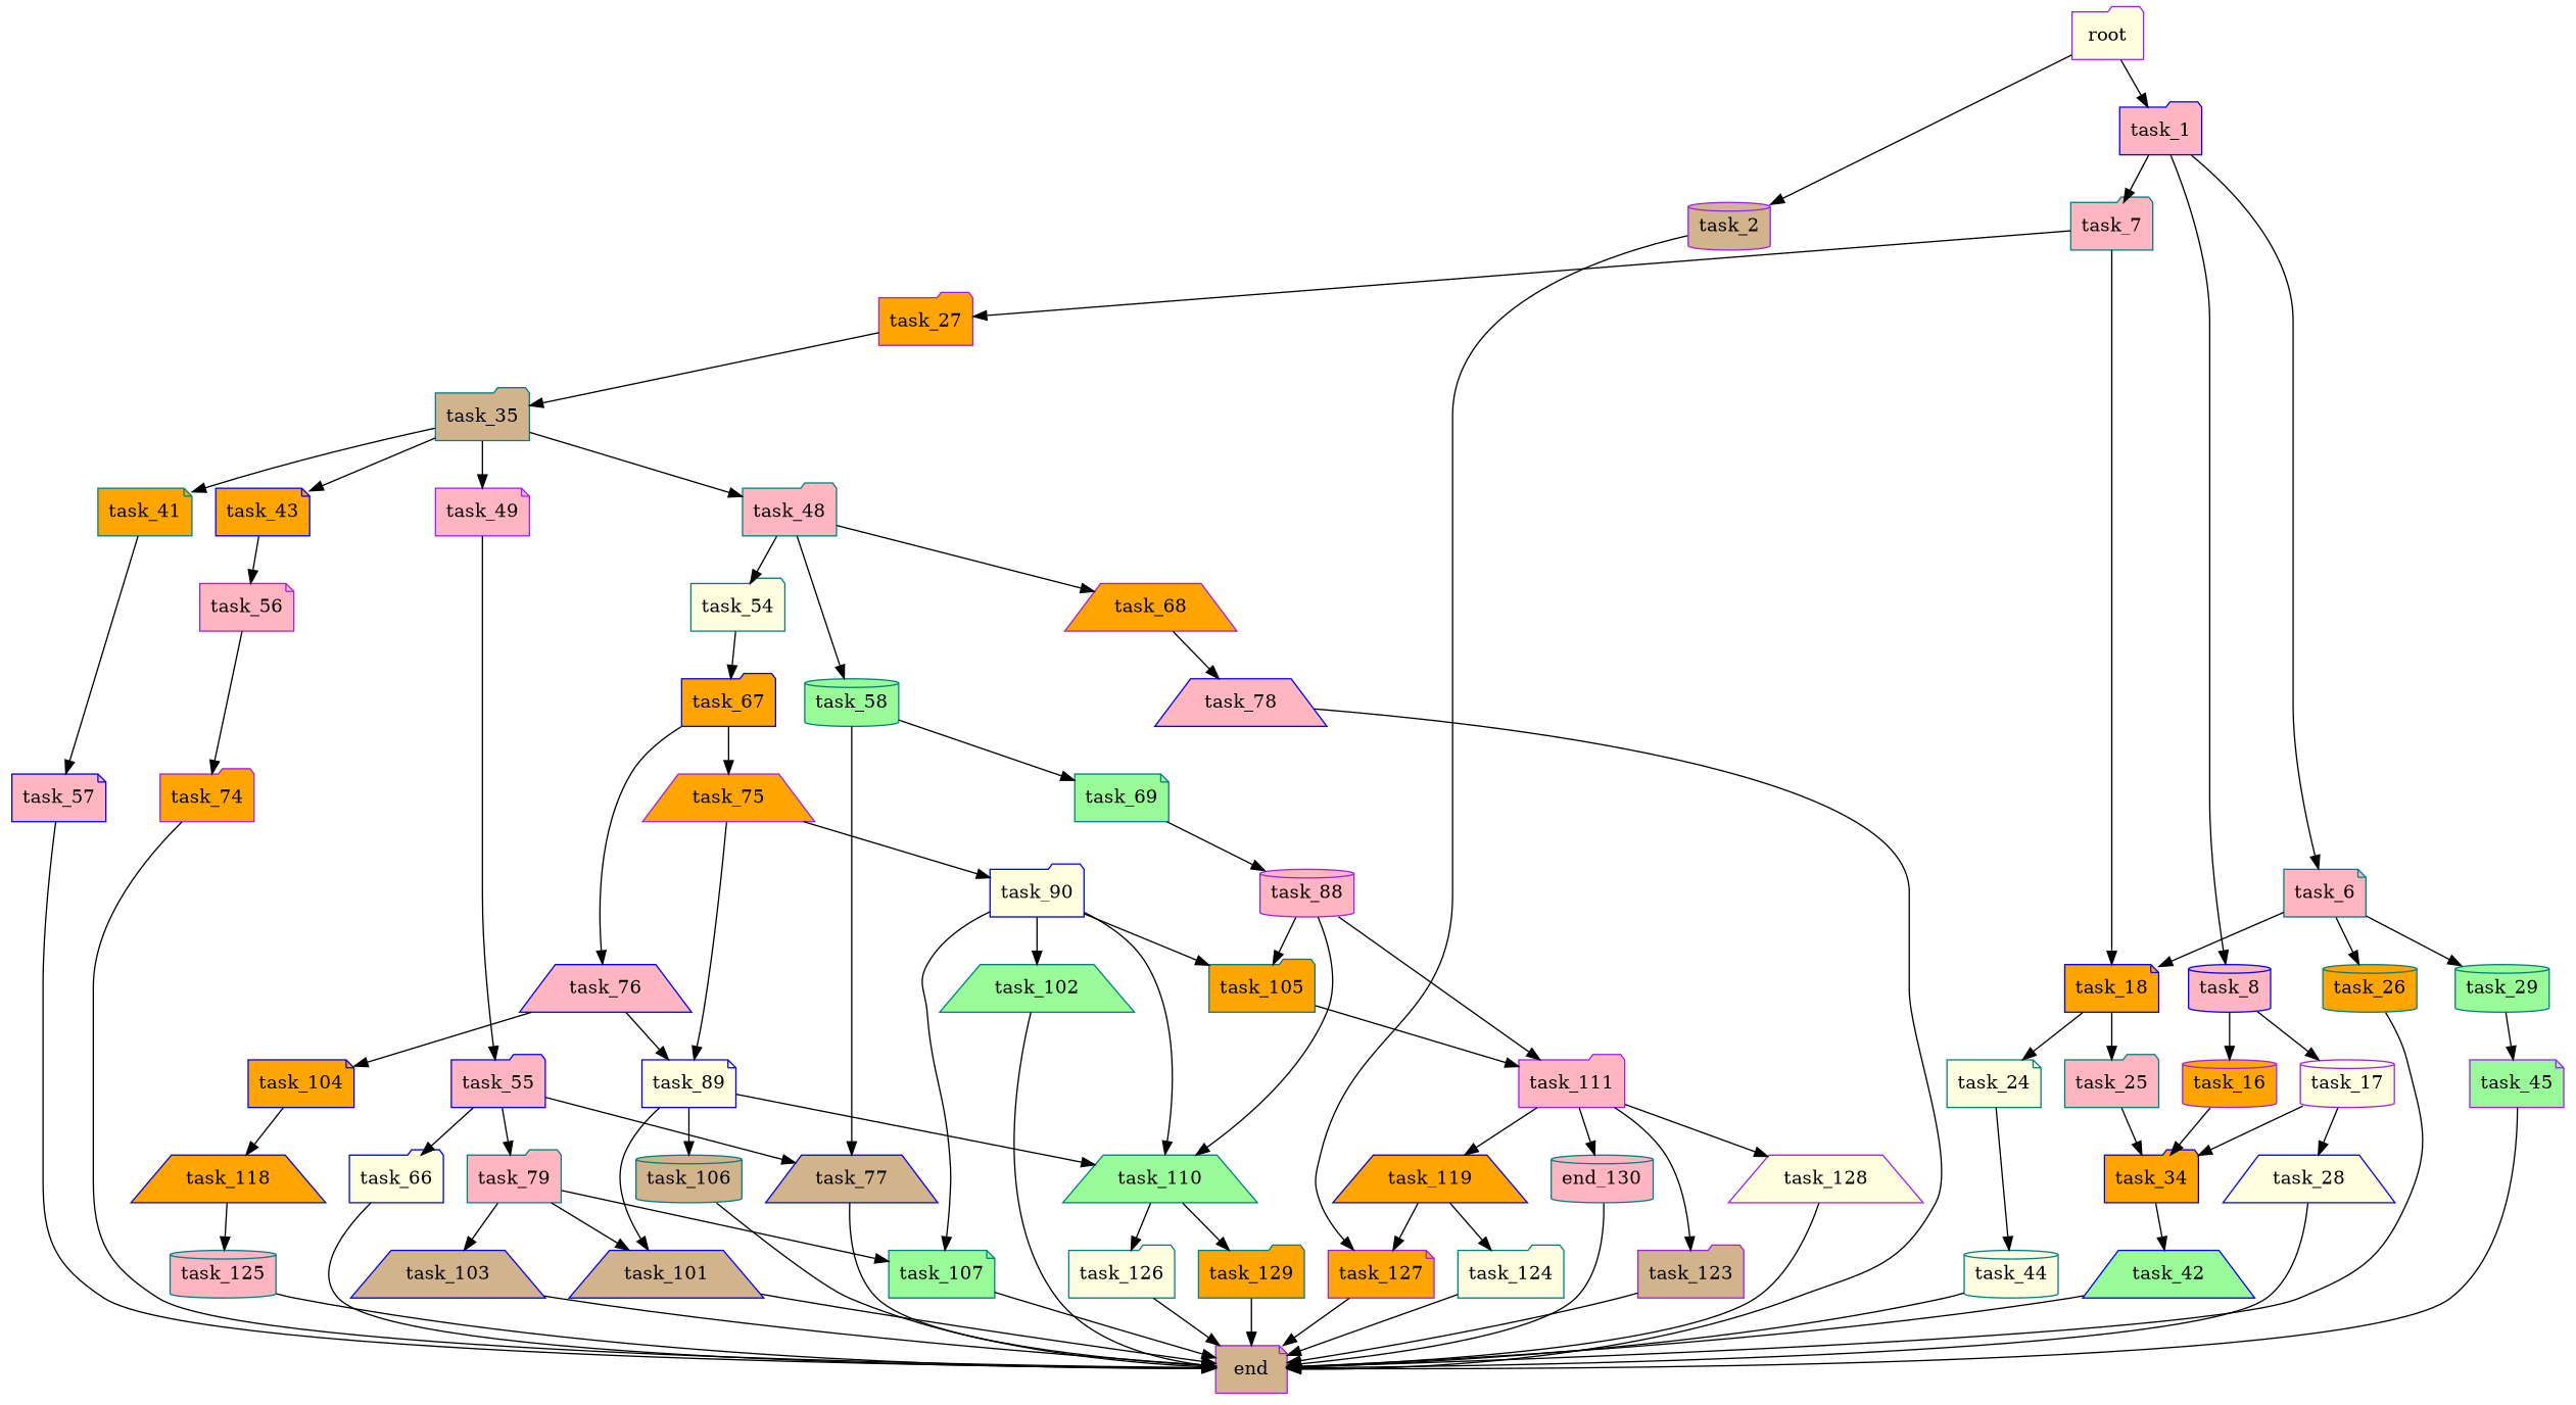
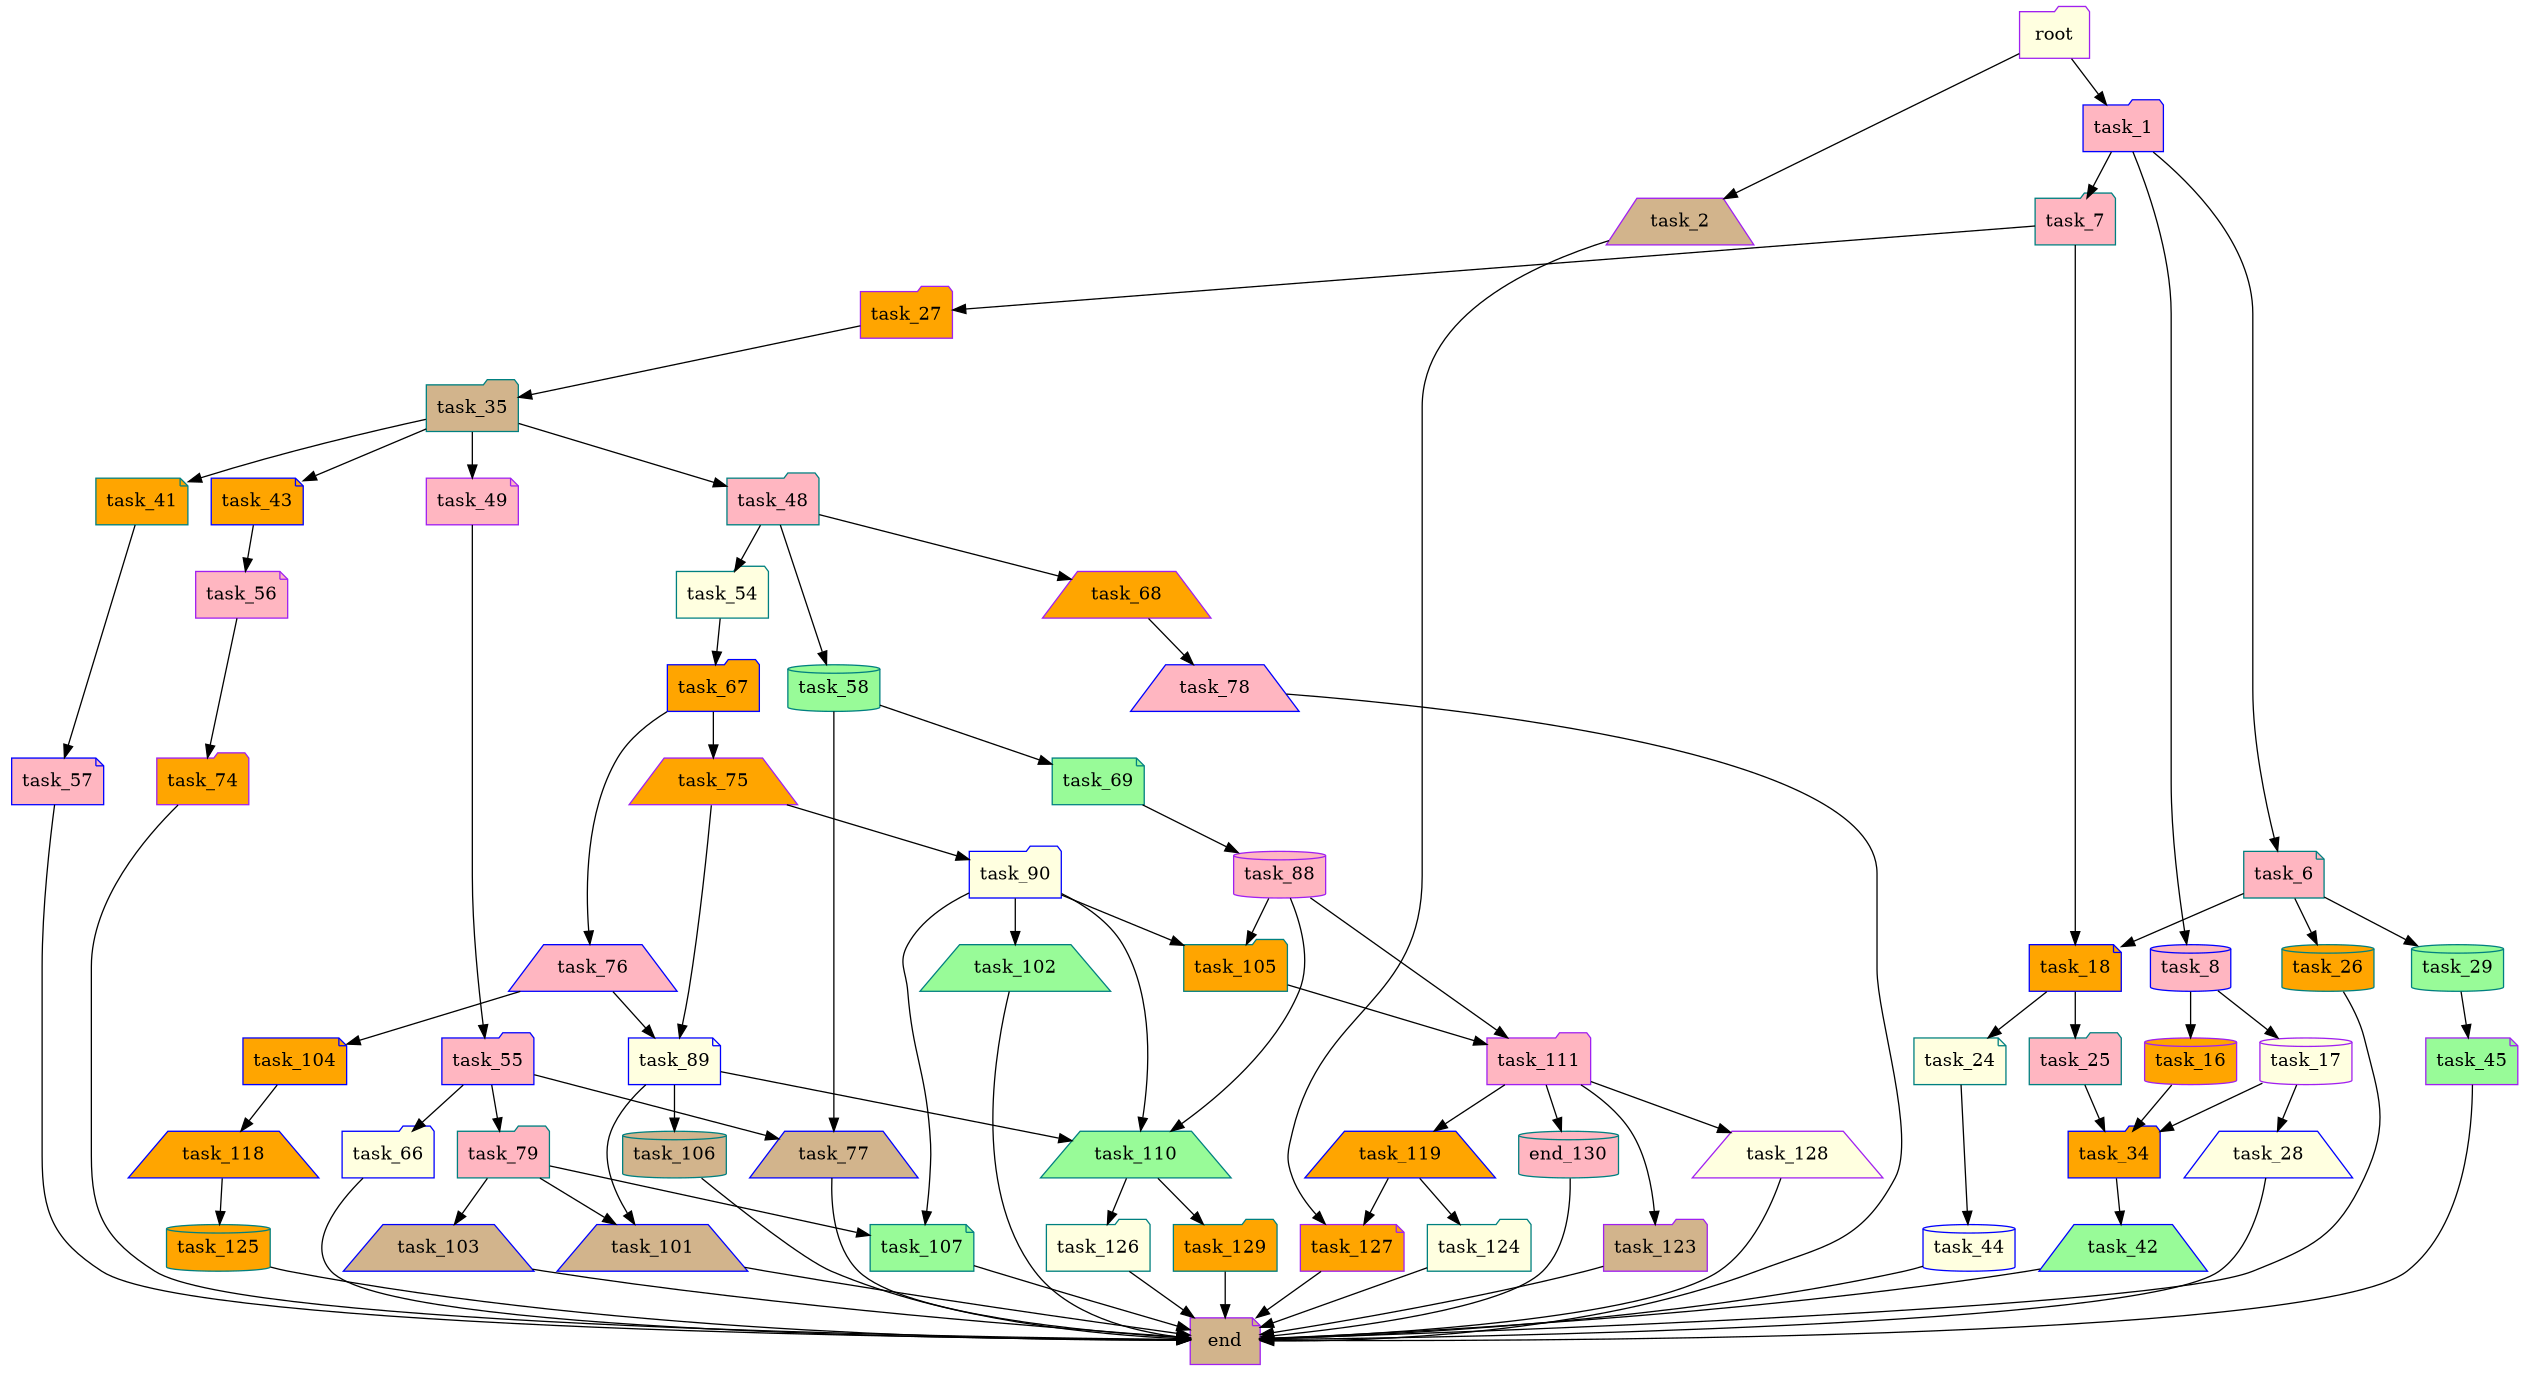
  digraph {
    fontname="DejaVu Serif"
    node [color=teal fillcolor=lightpink fontname="DejaVu Serif" shape=folder style=filled]
    edge [fontname="DejaVu Serif"]
    root [color=purple fillcolor=lightyellow]
    task_1 [color=blue]
-   task_2 [color=purple fillcolor=tan shape=cylinder]
+   task_2 [color=purple fillcolor=tan shape=trapezium]
    task_6 [shape=note]
    task_7
    task_8 [color=blue shape=cylinder]
    task_127 [color=purple fillcolor=orange shape=note]
    task_18 [color=blue fillcolor=orange shape=note]
    task_26 [fillcolor=orange shape=cylinder]
    task_29 [fillcolor=palegreen shape=cylinder]
    task_27 [color=purple fillcolor=orange]
    task_16 [color=purple fillcolor=orange shape=cylinder]
    task_17 [color=purple fillcolor=lightyellow shape=cylinder]
    end [color=purple fillcolor=tan shape=note]
    task_24 [fillcolor=lightyellow shape=note]
    task_25
    task_45 [color=purple fillcolor=palegreen shape=note]
    task_35 [fillcolor=tan]
    task_34 [color=blue fillcolor=orange]
    task_28 [color=blue fillcolor=lightyellow shape=trapezium]
-   task_44 [fillcolor=lightyellow shape=cylinder]
+   task_44 [color=blue fillcolor=lightyellow shape=cylinder]
    task_41 [fillcolor=orange shape=note]
    task_43 [color=blue fillcolor=orange shape=note]
    task_48
    task_49 [color=purple shape=note]
    task_42 [color=blue fillcolor=palegreen shape=trapezium]
    task_57 [color=blue shape=note]
    task_56 [color=purple shape=note]
    task_54 [fillcolor=lightyellow]
    task_58 [fillcolor=palegreen shape=cylinder]
    task_68 [color=purple fillcolor=orange shape=trapezium]
    task_55 [color=blue]
    task_74 [color=purple fillcolor=orange]
    task_67 [color=blue fillcolor=orange]
    task_77 [color=blue fillcolor=tan shape=trapezium]
    task_69 [fillcolor=palegreen shape=note]
    task_78 [color=blue shape=trapezium]
    task_66 [color=blue fillcolor=lightyellow]
    task_79
    task_75 [color=purple fillcolor=orange shape=trapezium]
    task_76 [color=blue shape=trapezium]
    task_88 [color=purple shape=cylinder]
    task_101 [color=blue fillcolor=tan shape=trapezium]
    task_103 [color=blue fillcolor=tan shape=trapezium]
    task_107 [fillcolor=palegreen shape=note]
    task_89 [color=blue fillcolor=lightyellow shape=note]
    task_90 [color=blue fillcolor=lightyellow]
    task_104 [color=blue fillcolor=orange shape=note]
    task_102 [fillcolor=palegreen shape=trapezium]
    task_105 [fillcolor=orange]
    task_110 [fillcolor=palegreen shape=trapezium]
    task_111 [color=purple]
    task_106 [fillcolor=tan shape=cylinder]
    task_118 [color=blue fillcolor=orange shape=trapezium]
    task_126 [fillcolor=lightyellow]
    task_129 [fillcolor=orange]
    task_119 [color=blue fillcolor=orange shape=trapezium]
    task_123 [color=purple fillcolor=tan]
    task_128 [color=purple fillcolor=lightyellow shape=trapezium]
    n60 [label=end_130 shape=cylinder]
-   task_125 [shape=cylinder]
+   task_125 [fillcolor=orange shape=cylinder]
    task_124 [fillcolor=lightyellow]
    root -> task_1
    root -> task_2
    task_1 -> task_6
    task_1 -> task_7
    task_1 -> task_8
    task_2 -> task_127
    task_6 -> task_18
    task_6 -> task_26
    task_6 -> task_29
    task_7 -> task_18
    task_7 -> task_27
    task_8 -> task_16
    task_8 -> task_17
    task_127 -> end
    task_18 -> task_24
    task_18 -> task_25
    task_26 -> end
    task_29 -> task_45
    task_27 -> task_35
    task_16 -> task_34
    task_17 -> task_34
    task_17 -> task_28
    task_24 -> task_44
    task_25 -> task_34
    task_45 -> end
    task_35 -> task_41
    task_35 -> task_43
    task_35 -> task_48
    task_35 -> task_49
    task_34 -> task_42
    task_28 -> end
    task_44 -> end
    task_41 -> task_57
    task_43 -> task_56
    task_48 -> task_54
    task_48 -> task_58
    task_48 -> task_68
    task_49 -> task_55
    task_42 -> end
    task_57 -> end
    task_56 -> task_74
    task_54 -> task_67
    task_58 -> task_77
    task_58 -> task_69
    task_68 -> task_78
    task_55 -> task_77
    task_55 -> task_66
    task_55 -> task_79
    task_74 -> end
    task_67 -> task_75
    task_67 -> task_76
    task_77 -> end
    task_69 -> task_88
    task_78 -> end
    task_66 -> end
    task_79 -> task_101
    task_79 -> task_103
    task_79 -> task_107
    task_75 -> task_89
    task_75 -> task_90
    task_76 -> task_89
    task_76 -> task_104
    task_88 -> task_105
    task_88 -> task_110
    task_88 -> task_111
    task_101 -> end
    task_103 -> end
    task_107 -> end
    task_89 -> task_101
    task_89 -> task_110
    task_89 -> task_106
    task_90 -> task_107
    task_90 -> task_102
    task_90 -> task_105
    task_90 -> task_110
    task_104 -> task_118
    task_102 -> end
    task_105 -> task_111
    task_110 -> task_126
    task_110 -> task_129
    task_111 -> task_119
    task_111 -> task_123
    task_111 -> task_128
    task_111 -> n60
    task_106 -> end
    task_118 -> task_125
    task_126 -> end
    task_129 -> end
    task_119 -> task_127
    task_119 -> task_124
    task_123 -> end
    task_128 -> end
    n60 -> end
    task_125 -> end
    task_124 -> end
  }
